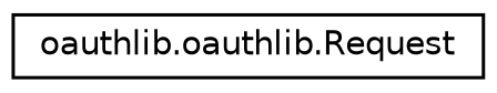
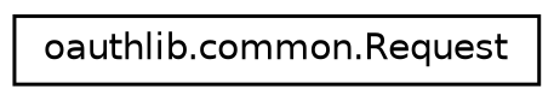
  digraph {
    rankdir=LR
-   n1 [color=black fillcolor=white fontname=Helvetica fontsize=10 height=0.2 label="oauthlib.oauthlib.Request" shape=record style=filled width=0.4]
+   n1 [color=black fillcolor=white fontname=Helvetica fontsize=10 height=0.2 label="oauthlib.common.Request" shape=record style=filled width=0.4]
  }
